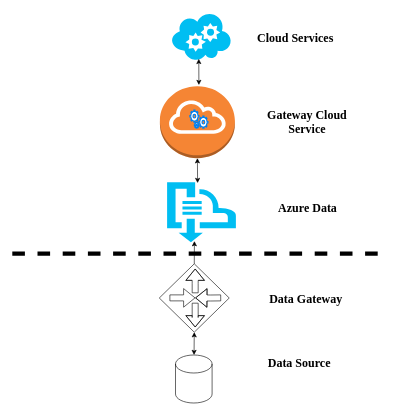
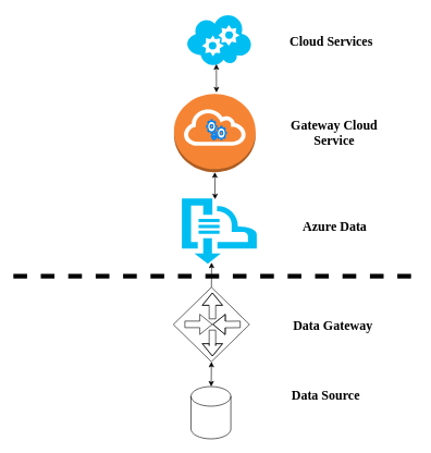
  <mxCell id="0" />
  <mxCell id="1" parent="0" />
  <mxCell id="2" value="" style="verticalLabelPosition=bottom;html=1;verticalAlign=top;align=center;strokeColor=none;fillColor=#00BEF2;shape=mxgraph.azure.service_bus;pointerEvents=1;" parent="1" vertex="1"><mxGeometry x="278" y="303" width="115" height="100" as="geometry" /></mxCell>
  <mxCell id="3" value="" style="verticalLabelPosition=bottom;html=1;verticalAlign=top;align=center;strokeColor=none;fillColor=#00BEF2;shape=mxgraph.azure.cloud_service;" parent="1" vertex="1"><mxGeometry x="285" y="20" width="100" height="80" as="geometry" /></mxCell>
  <mxCell id="4" value="" style="group" parent="1" vertex="1" connectable="0"><mxGeometry x="265" y="439" width="120" height="110" as="geometry" /></mxCell>
  <mxCell id="5" value="" style="points=[[0.25,0.25,0],[0.5,0,0],[0.75,0.25,0],[1,0.5,0],[0.75,0.75,0],[0.5,1,0],[0.25,0.75,0],[0,0.5,0]];shape=mxgraph.bpmn.gateway2;html=1;verticalLabelPosition=bottom;labelBackgroundColor=#ffffff;verticalAlign=top;align=center;perimeter=rhombusPerimeter;outlineConnect=0;outline=none;symbol=none;" parent="4" vertex="1"><mxGeometry width="116.571" height="114" as="geometry" /></mxCell>
  <mxCell id="6" value="" style="shape=flexArrow;endArrow=classic;html=1;rounded=0;" parent="4" edge="1"><mxGeometry width="50" height="50" relative="1" as="geometry"><mxPoint x="17.143" y="56.805" as="sourcePoint" /><mxPoint x="60" y="56.805" as="targetPoint" /></mxGeometry></mxCell>
  <mxCell id="7" value="" style="shape=flexArrow;endArrow=classic;html=1;rounded=0;" parent="4" edge="1"><mxGeometry width="50" height="50" relative="1" as="geometry"><mxPoint x="102.857" y="56.805" as="sourcePoint" /><mxPoint x="60" y="56.805" as="targetPoint" /><Array as="points"><mxPoint x="85.714" y="57" /></Array></mxGeometry></mxCell>
  <mxCell id="8" value="" style="shape=flexArrow;endArrow=classic;html=1;rounded=0;" parent="4" edge="1"><mxGeometry width="50" height="50" relative="1" as="geometry"><mxPoint x="59.794" y="48.857" as="sourcePoint" /><mxPoint x="59.794" y="8.143" as="targetPoint" /><Array as="points"><mxPoint x="59.794" y="32.571" /></Array></mxGeometry></mxCell>
  <mxCell id="9" value="" style="shape=flexArrow;endArrow=classic;html=1;rounded=0;" parent="4" edge="1"><mxGeometry width="50" height="50" relative="1" as="geometry"><mxPoint x="59.794" y="65.143" as="sourcePoint" /><mxPoint x="59.794" y="105.857" as="targetPoint" /><Array as="points"><mxPoint x="59.794" y="89.571" /></Array></mxGeometry></mxCell>
  <mxCell id="10" value="" style="shape=cylinder3;whiteSpace=wrap;html=1;boundedLbl=1;backgroundOutline=1;size=15;" parent="1" vertex="1"><mxGeometry x="292" y="591" width="61" height="80" as="geometry" /></mxCell>
  <mxCell id="11" value="" style="endArrow=classic;startArrow=classic;html=1;rounded=0;entryX=0.5;entryY=1;entryDx=0;entryDy=0;entryPerimeter=0;" parent="1" source="10" target="5" edge="1"><mxGeometry width="50" height="50" relative="1" as="geometry"><mxPoint x="58" y="673" as="sourcePoint" /><mxPoint x="318" y="583" as="targetPoint" /></mxGeometry></mxCell>
  <mxCell id="12" value="" style="endArrow=classic;startArrow=none;html=1;rounded=0;entryX=0.396;entryY=0.982;entryDx=0;entryDy=0;entryPerimeter=0;exitX=0.5;exitY=0;exitDx=0;exitDy=0;exitPerimeter=0;startFill=0;" parent="1" source="5" target="2" edge="1"><mxGeometry width="50" height="50" relative="1" as="geometry"><mxPoint x="369.073" y="455.569" as="sourcePoint" /><mxPoint x="368.001" y="422.997" as="targetPoint" /></mxGeometry></mxCell>
  <mxCell id="13" value="" style="endArrow=classic;startArrow=classic;html=1;rounded=0;entryX=0.5;entryY=1;entryDx=0;entryDy=0;entryPerimeter=0;exitX=0.442;exitY=0.014;exitDx=0;exitDy=0;exitPerimeter=0;" parent="1" source="2" target="15" edge="1"><mxGeometry width="50" height="50" relative="1" as="geometry"><mxPoint x="357.996" y="314.8" as="sourcePoint" /><mxPoint x="358.25" y="253" as="targetPoint" /></mxGeometry></mxCell>
  <mxCell id="14" value="" style="group" parent="1" vertex="1" connectable="0"><mxGeometry x="266" y="143" width="122" height="120" as="geometry" /></mxCell>
  <mxCell id="15" value="" style="outlineConnect=0;dashed=0;verticalLabelPosition=bottom;verticalAlign=top;align=center;html=1;shape=mxgraph.aws3.internet_gateway;fillColor=#F58534;gradientColor=none;" parent="14" vertex="1"><mxGeometry width="125" height="120" as="geometry" /></mxCell>
  <mxCell id="16" value="" style="group" parent="14" vertex="1" connectable="0"><mxGeometry x="50" y="40" width="30" height="30" as="geometry" /></mxCell>
  <mxCell id="17" value="" style="html=1;verticalLabelPosition=bottom;align=center;labelBackgroundColor=#ffffff;verticalAlign=top;strokeWidth=2;strokeColor=#0080F0;shadow=0;dashed=0;shape=mxgraph.ios7.icons.settings;" parent="16" vertex="1"><mxGeometry width="15" height="20" as="geometry" /></mxCell>
  <mxCell id="18" value="" style="html=1;verticalLabelPosition=bottom;align=center;labelBackgroundColor=#ffffff;verticalAlign=top;strokeWidth=2;strokeColor=#0080F0;shadow=0;dashed=0;shape=mxgraph.ios7.icons.settings;" parent="16" vertex="1"><mxGeometry x="15" y="10" width="15" height="20" as="geometry" /></mxCell>
  <mxCell id="19" value="" style="html=1;verticalLabelPosition=bottom;align=center;labelBackgroundColor=#ffffff;verticalAlign=top;strokeWidth=2;strokeColor=#0080F0;shadow=0;dashed=0;shape=mxgraph.ios7.icons.settings;" parent="16" vertex="1"><mxGeometry x="7.5" y="20" width="7.5" height="10" as="geometry" /></mxCell>
  <mxCell id="20" value="" style="endArrow=classic;startArrow=classic;html=1;rounded=0;entryX=0.458;entryY=0.968;entryDx=0;entryDy=0;entryPerimeter=0;" parent="1" target="3" edge="1"><mxGeometry width="50" height="50" relative="1" as="geometry"><mxPoint x="331" y="141" as="sourcePoint" /><mxPoint x="335.67" y="74" as="targetPoint" /></mxGeometry></mxCell>
- <mxCell id="21" value="Cloud Services" style="text;html=1;strokeColor=none;fillColor=none;align=center;verticalAlign=middle;whiteSpace=wrap;rounded=0;fontFamily=Tahoma;fontSize=20;fontStyle=1" parent="1" vertex="1"><mxGeometry x="417" y="47" width="150" height="30" as="geometry" /></mxCell>
+ <mxCell id="21" value="Cloud Services" style="text;html=1;strokeColor=none;fillColor=none;align=center;verticalAlign=middle;whiteSpace=wrap;rounded=0;fontFamily=Tahoma;fontSize=20;fontStyle=1" parent="1" vertex="1"><mxGeometry x="432" y="47" width="150" height="30" as="geometry" /></mxCell>
  <mxCell id="22" value="Gateway Cloud Service" style="text;html=1;strokeColor=none;fillColor=none;align=center;verticalAlign=middle;whiteSpace=wrap;rounded=0;fontFamily=Tahoma;fontSize=20;fontStyle=1" parent="1" vertex="1"><mxGeometry x="437" y="187" width="149" height="30" as="geometry" /></mxCell>
  <mxCell id="23" value="Azure Data" style="text;html=1;strokeColor=none;fillColor=none;align=center;verticalAlign=middle;whiteSpace=wrap;rounded=0;fontFamily=Tahoma;fontSize=20;fontStyle=1" parent="1" vertex="1"><mxGeometry x="438" y="330" width="149" height="30" as="geometry" /></mxCell>
  <mxCell id="24" value="Data Gateway" style="text;html=1;strokeColor=none;fillColor=none;align=center;verticalAlign=middle;whiteSpace=wrap;rounded=0;fontFamily=Tahoma;fontSize=20;fontStyle=1" parent="1" vertex="1"><mxGeometry x="435" y="482" width="149" height="30" as="geometry" /></mxCell>
  <mxCell id="25" value="Data Source" style="text;html=1;strokeColor=none;fillColor=none;align=center;verticalAlign=middle;whiteSpace=wrap;rounded=0;fontFamily=Tahoma;fontSize=20;fontStyle=1" parent="1" vertex="1"><mxGeometry x="424" y="589" width="149" height="30" as="geometry" /></mxCell>
  <mxCell id="26" value="" style="endArrow=none;dashed=1;html=1;strokeWidth=7;rounded=0;fontFamily=Tahoma;fontSize=20;" parent="1" edge="1"><mxGeometry width="50" height="50" relative="1" as="geometry"><mxPoint x="20" y="422" as="sourcePoint" /><mxPoint x="638" y="422" as="targetPoint" /></mxGeometry></mxCell>
